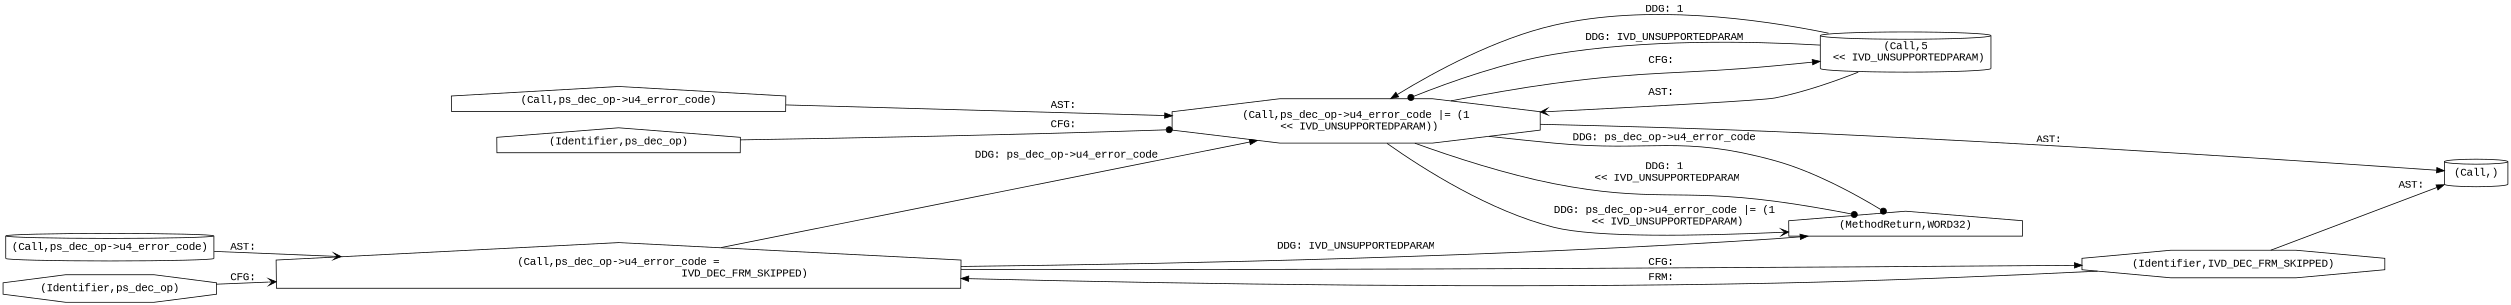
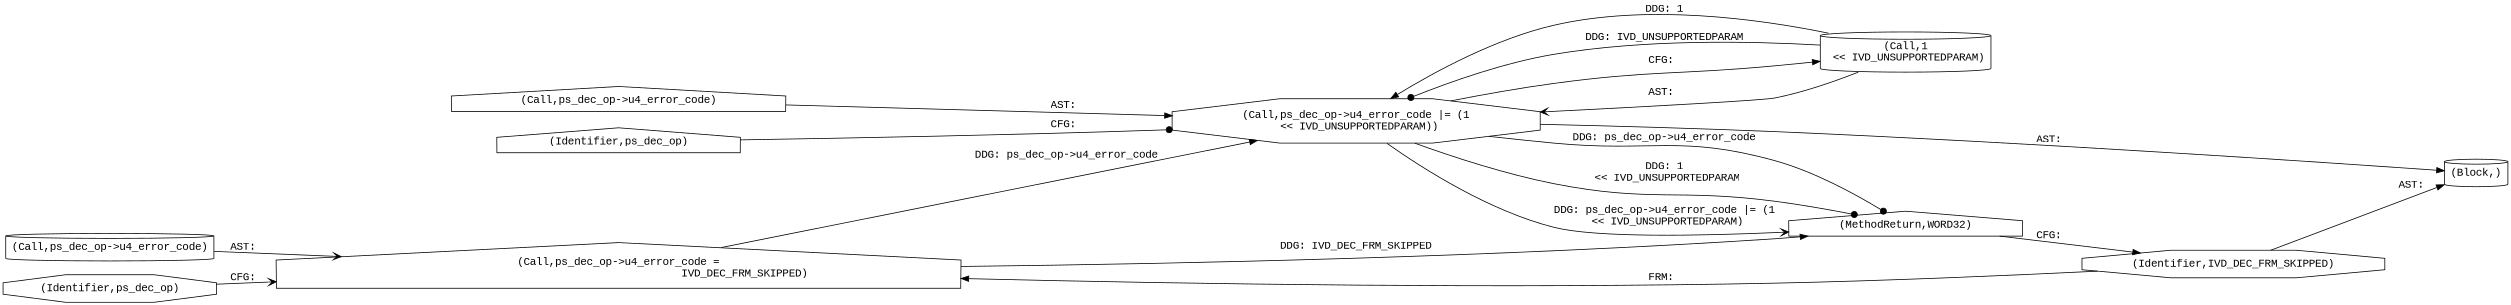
  digraph {
    fontname="Liberation Mono"
    rankdir=LR
    node [fontname="Liberation Mono" shape=house]
    edge [arrowhead=normal fontname="Liberation Mono"]
    n1 [label="(Call,ps_dec_op->u4_error_code =\n                                        IVD_DEC_FRM_SKIPPED)"]
    n2 [label="(Call,ps_dec_op->u4_error_code |= (1\n << IVD_UNSUPPORTEDPARAM))" shape=octagon]
    n3 [label="(Identifier,IVD_DEC_FRM_SKIPPED)" shape=octagon]
    n4 [label="(MethodReturn,WORD32)"]
-   n5 [label="(Call,)" shape=cylinder]
-   n6 [label="(Call,5\n << IVD_UNSUPPORTEDPARAM)" shape=cylinder]
+   n5 [label="(Block,)" shape=cylinder]
+   n6 [label="(Call,1\n << IVD_UNSUPPORTEDPARAM)" shape=cylinder]
    n7 [label="(Call,ps_dec_op->u4_error_code)" shape=cylinder]
    n8 [label="(Identifier,ps_dec_op)" shape=octagon]
    n9 [label="(Call,ps_dec_op->u4_error_code)"]
    n10 [label="(Identifier,ps_dec_op)"]
    n1 -> n2 [label="DDG: ps_dec_op->u4_error_code"]
-   n1 -> n3 [label="CFG: "]
-   n1 -> n4 [label="DDG: IVD_UNSUPPORTEDPARAM"]
+   n4 -> n3 [label="CFG: "]
+   n1 -> n4 [label="DDG: IVD_DEC_FRM_SKIPPED"]
    n2 -> n4 [arrowhead=dot label="DDG: 1\n << IVD_UNSUPPORTEDPARAM"]
    n2 -> n4 [arrowhead=vee label="DDG: ps_dec_op->u4_error_code |= (1\n << IVD_UNSUPPORTEDPARAM)"]
    n2 -> n4 [arrowhead=dot label="DDG: ps_dec_op->u4_error_code"]
    n2 -> n5 [label="AST: "]
    n2 -> n6 [label="CFG: "]
    n3 -> n1 [label="FRM: "]
    n3 -> n5 [label="AST: "]
    n6 -> n2 [arrowhead=vee label="AST: "]
    n6 -> n2 [label="DDG: 1"]
    n6 -> n2 [arrowhead=dot label="DDG: IVD_UNSUPPORTEDPARAM"]
    n7 -> n1 [arrowhead=vee label="AST: "]
    n8 -> n1 [arrowhead=vee label="CFG: "]
    n9 -> n2 [label="AST: "]
    n10 -> n2 [arrowhead=dot label="CFG: "]
  }
